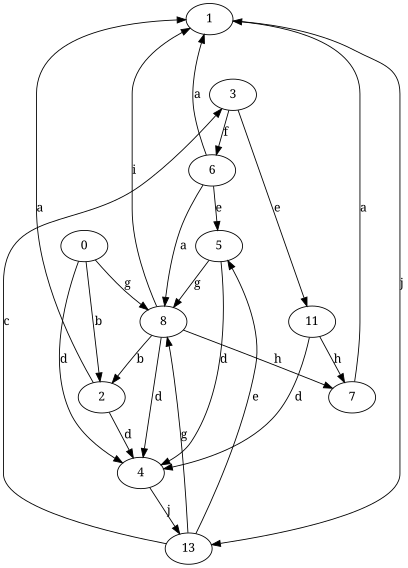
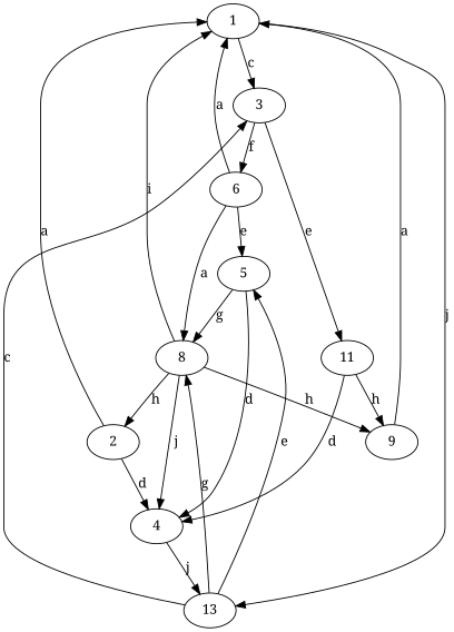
  strict digraph {
    fontname="Noto Serif"
    node [fontname="Noto Serif"]
    edge [fontname="Noto Serif"]
    1
    3
    13
    6
    11
    8
    5
    2
    4
-   9 [label=7]
-   0
+   9
+   1 -> 3 [label=c]
    1 -> 13 [label=j]
    3 -> 6 [label=f]
    3 -> 11 [label=e]
    13 -> 3 [label=c]
    13 -> 8 [label=g]
    13 -> 5 [label=e]
    6 -> 1 [label=a]
    6 -> 8 [label=a]
    6 -> 5 [label=e]
    11 -> 4 [label=d]
    11 -> 9 [label=h]
    8 -> 1 [label=i]
-   8 -> 2 [label=b]
-   8 -> 4 [label=d]
+   8 -> 2 [label=h]
+   8 -> 4 [label=j]
    8 -> 9 [label=h]
    5 -> 8 [label=g]
    5 -> 4 [label=d]
    2 -> 1 [label=a]
    2 -> 4 [label=d]
    4 -> 13 [label=j]
    9 -> 1 [label=a]
-   0 -> 8 [label=g]
-   0 -> 2 [label=b]
-   0 -> 4 [label=d]
  }
